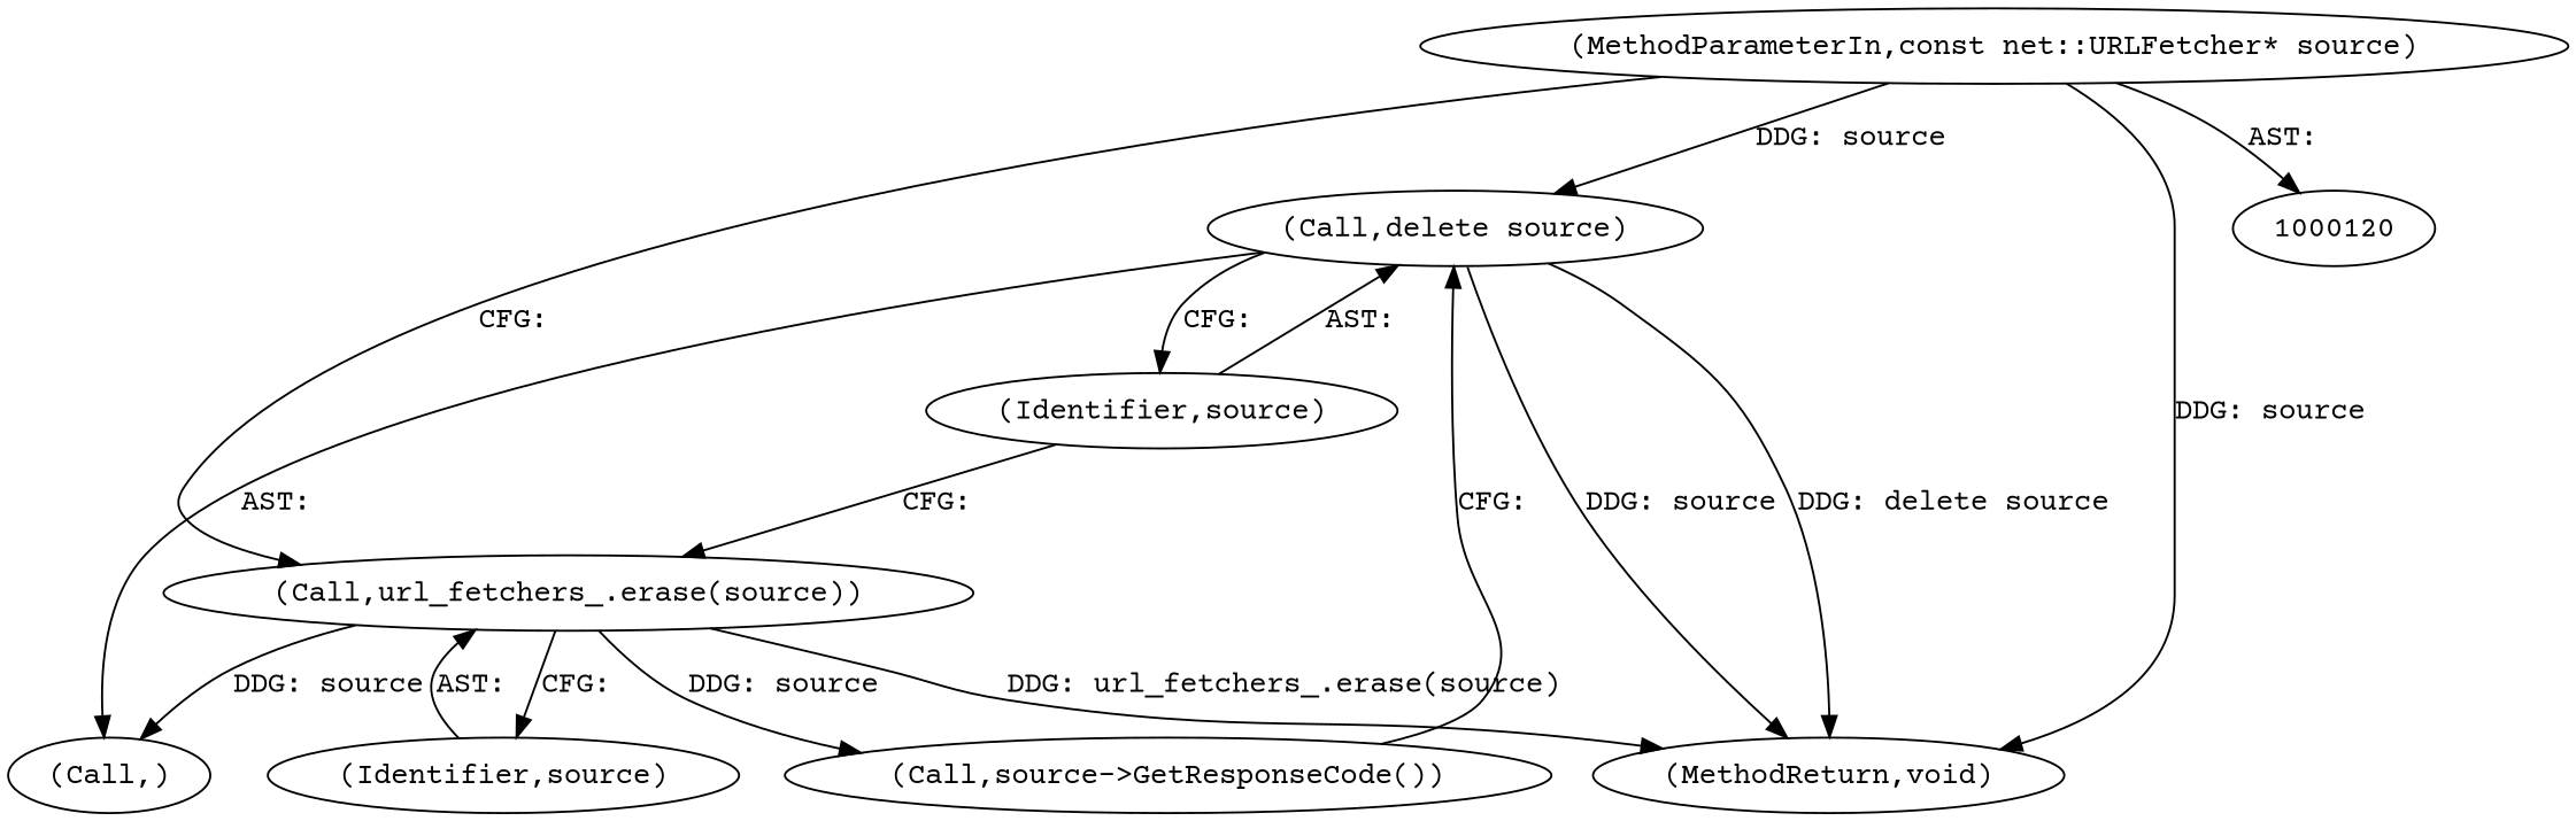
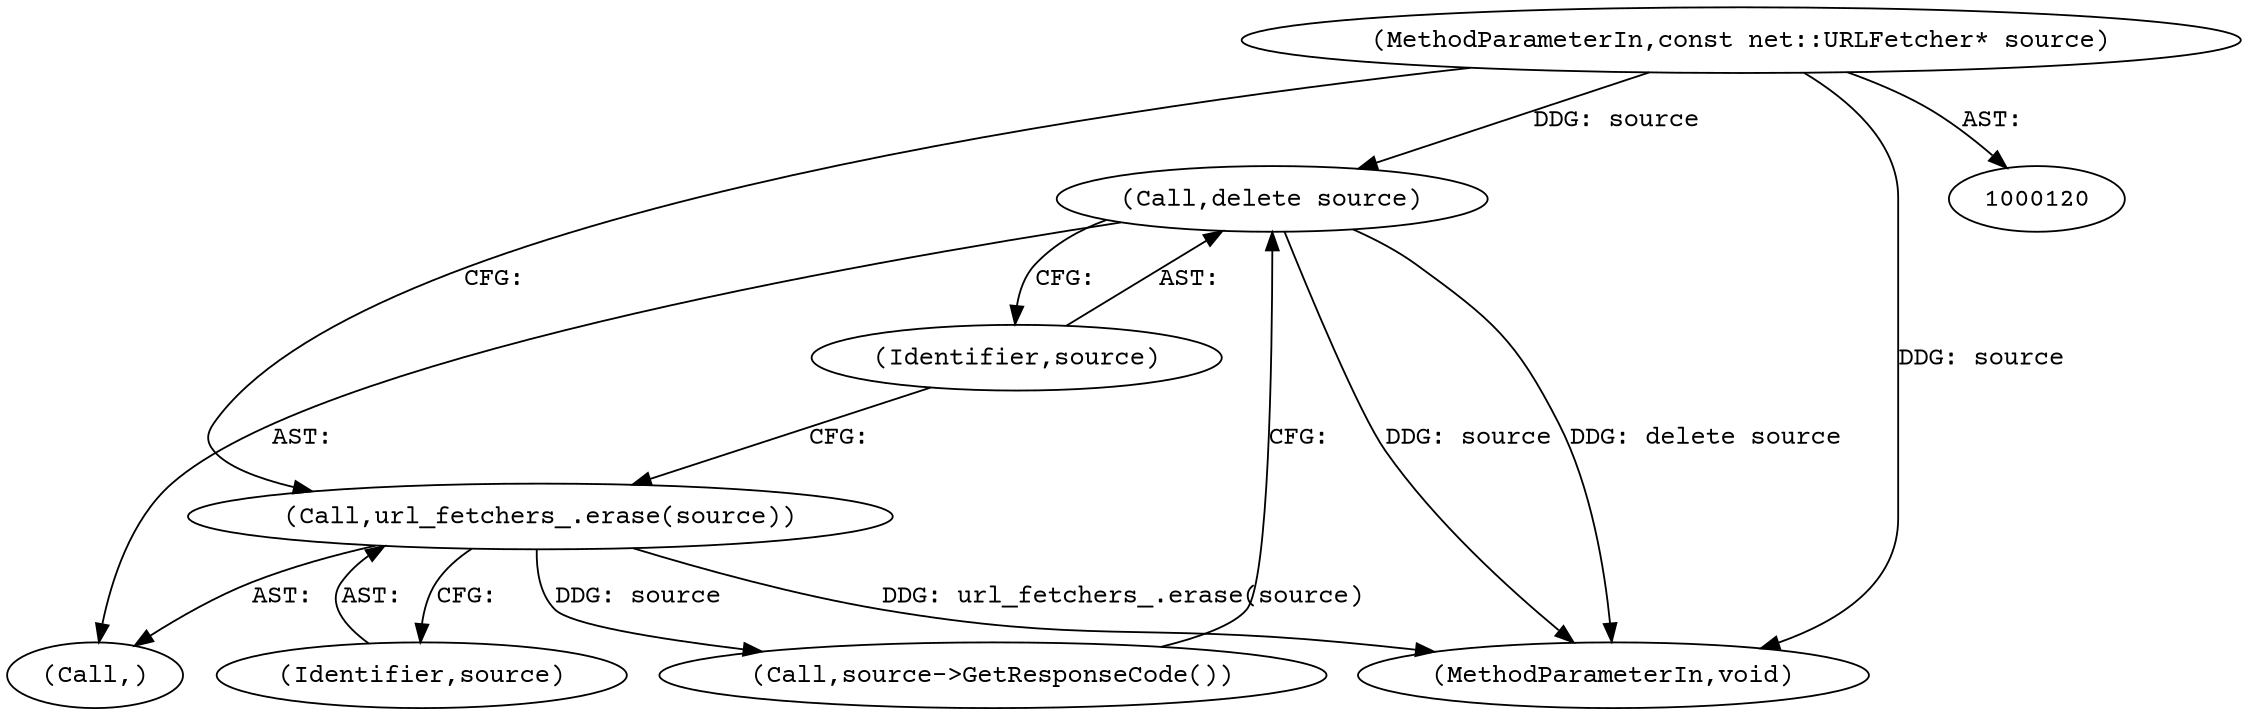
  digraph {
    fontname="Courier Prime"
    node [fontname="Courier Prime"]
    edge [fontname="Courier Prime"]
    n1 [label="(Call,delete source)"]
    n2 [label="(Call,)"]
-   n3 [label="(MethodReturn,void)"]
+   n3 [label="(MethodParameterIn,void)"]
    n4 [label="(Identifier,source)"]
    n5 [label="(Call,url_fetchers_.erase(source))"]
    n6 [label="(Identifier,source)"]
    n7 [label="(Call,source->GetResponseCode())"]
    n8 [label="(MethodParameterIn,const net::URLFetcher* source)"]
    n9 [label=1000120]
    n1 -> n2 [label="AST: "]
    n1 -> n3 [label="DDG: delete source"]
    n1 -> n3 [label="DDG: source"]
    n1 -> n4 [label="CFG: "]
    n4 -> n1 [label="AST: "]
    n4 -> n5 [label="CFG: "]
-   n5 -> n2 [label="DDG: source"]
+   n5 -> n2 [label="AST: "]
    n5 -> n3 [label="DDG: url_fetchers_.erase(source)"]
    n5 -> n6 [label="CFG: "]
    n5 -> n7 [label="DDG: source"]
    n6 -> n5 [label="AST: "]
    n7 -> n1 [label="CFG: "]
    n8 -> n1 [label="DDG: source"]
    n8 -> n3 [label="DDG: source"]
    n8 -> n5 [label="CFG: "]
    n8 -> n9 [label="AST: "]
  }
